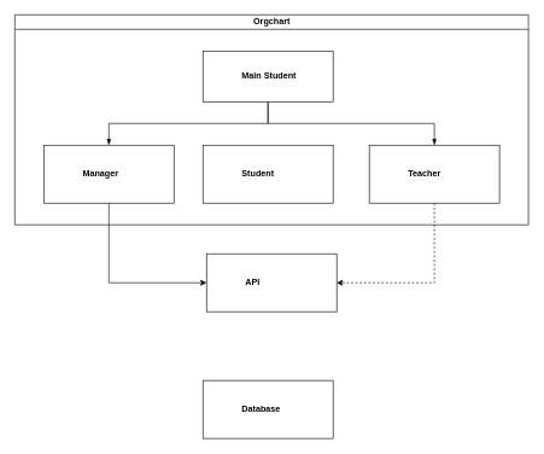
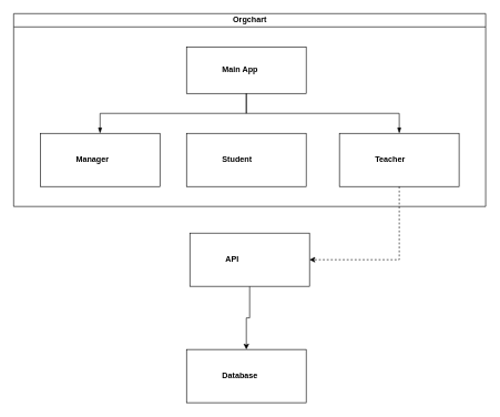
  <mxCell id="0" />
  <mxCell id="1" parent="0" />
  <mxCell id="2" value="Orgchart" style="swimlane;html=1;startSize=20;horizontal=1;containerType=tree;glass=0;" parent="1" vertex="1"><mxGeometry x="20" y="20" width="710" height="290" as="geometry" /></mxCell>
- <mxCell id="3" value="Main Student" style="label;image=https://cdn3.iconfinder.com/data/icons/user-avatars-1/512/users-3-128.png;whiteSpace=wrap;html=1;rounded=0;glass=0;treeMoving=1;treeFolding=1;" parent="2" vertex="1"><mxGeometry x="260" y="50" width="180" height="70" as="geometry" /></mxCell>
+ <mxCell id="3" value="Main App" style="label;image=https://cdn3.iconfinder.com/data/icons/user-avatars-1/512/users-3-128.png;whiteSpace=wrap;html=1;rounded=0;glass=0;treeMoving=1;treeFolding=1;" parent="2" vertex="1"><mxGeometry x="260" y="50" width="180" height="70" as="geometry" /></mxCell>
  <mxCell id="4" value="" style="endArrow=blockThin;endFill=1;fontSize=11;edgeStyle=elbowEdgeStyle;elbow=vertical;rounded=0;" parent="2" source="3" target="5" edge="1"><mxGeometry relative="1" as="geometry" /></mxCell>
  <mxCell id="5" value="Manager" style="label;image=https://cdn3.iconfinder.com/data/icons/user-avatars-1/512/users-10-3-128.png;whiteSpace=wrap;html=1;rounded=0;glass=0;treeFolding=1;treeMoving=1;" parent="2" vertex="1"><mxGeometry x="40" y="180" width="180" height="80" as="geometry" /></mxCell>
  <mxCell id="6" value="Student" style="label;image=https://cdn3.iconfinder.com/data/icons/user-avatars-1/512/users-9-2-128.png;whiteSpace=wrap;html=1;rounded=0;glass=0;treeFolding=1;treeMoving=1;" parent="2" vertex="1"><mxGeometry x="260" y="180" width="180" height="80" as="geometry" /></mxCell>
  <mxCell id="7" value="" style="endArrow=blockThin;endFill=1;fontSize=11;edgeStyle=elbowEdgeStyle;elbow=vertical;rounded=0;" parent="2" source="3" target="8" edge="1"><mxGeometry relative="1" as="geometry" /></mxCell>
  <mxCell id="8" value="Teacher" style="label;image=https://cdn3.iconfinder.com/data/icons/user-avatars-1/512/users-2-128.png;whiteSpace=wrap;html=1;rounded=0;glass=0;" parent="2" vertex="1"><mxGeometry x="490" y="180" width="180" height="80" as="geometry" /></mxCell>
+ <mxCell id="9" value="" style="edgeStyle=orthogonalEdgeStyle;rounded=0;orthogonalLoop=1;jettySize=auto;html=1;" parent="1" source="10" target="13" edge="1"><mxGeometry relative="1" as="geometry" /></mxCell>
  <mxCell id="10" value="API" style="label;image=https://cdn3.iconfinder.com/data/icons/user-avatars-1/512/users-10-3-128.png;whiteSpace=wrap;html=1;rounded=0;glass=0;treeFolding=1;treeMoving=1;" parent="1" vertex="1"><mxGeometry x="285" y="350" width="180" height="80" as="geometry" /></mxCell>
- <mxCell id="11" style="edgeStyle=orthogonalEdgeStyle;rounded=0;orthogonalLoop=1;jettySize=auto;html=1;entryX=0;entryY=0.5;entryDx=0;entryDy=0;exitX=0.5;exitY=1;exitDx=0;exitDy=0;" parent="1" source="5" target="10" edge="1"><mxGeometry relative="1" as="geometry"><mxPoint x="150" y="380" as="targetPoint" /></mxGeometry></mxCell>
  <mxCell id="12" style="edgeStyle=orthogonalEdgeStyle;rounded=0;orthogonalLoop=1;jettySize=auto;html=1;entryX=1;entryY=0.5;entryDx=0;entryDy=0;exitX=0.5;exitY=1;exitDx=0;exitDy=0;dashed=1;" parent="1" source="8" target="10" edge="1"><mxGeometry relative="1" as="geometry" /></mxCell>
  <mxCell id="13" value="Database" style="label;image=https://cdn3.iconfinder.com/data/icons/user-avatars-1/512/users-10-3-128.png;whiteSpace=wrap;html=1;rounded=0;glass=0;treeFolding=1;treeMoving=1;" parent="1" vertex="1"><mxGeometry x="280" y="525" width="180" height="80" as="geometry" /></mxCell>
